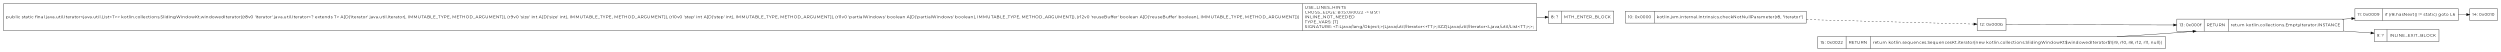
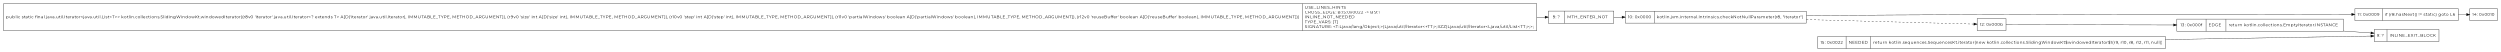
  digraph {
    fontname=Montserrat
    rankdir=LR
    node [fontname=Montserrat shape=record]
    edge [fontname=Montserrat]
-   n1 [label="{8\:\ ?|MTH_ENTER_BLOCK\l}"]
+   n1 [label="{8\:\ ?|MTH_ENTER_NOT\l}"]
    n2 [label="{10\:\ 0x0000|kotlin.jvm.internal.Intrinsics.checkNotNullParameter(r8, \"iterator\")\l}"]
    n3 [label="{11\:\ 0x0009|if (r8.hasNext() != static) goto L6\l}"]
    n4 [label="{12\:\ 0x000b}"]
    n5 [label="{14\:\ 0x0010}"]
-   n6 [label="{13\:\ 0x000f|RETURN\l|return kotlin.collections.EmptyIterator.INSTANCE\l}"]
+   n6 [label="{13\:\ 0x000f|EDGE\l|return kotlin.collections.EmptyIterator.INSTANCE\l}"]
    n7 [label="{9\:\ ?|INLINE_EXIT_BLOCK\l}"]
-   n8 [label="{15\:\ 0x0022|RETURN\l|return kotlin.sequences.SequencesKt.iterator(new kotlin.collections.SlidingWindowKt$windowedIterator$1(r9, r10, r8, r12, r11, null))\l}"]
+   n8 [label="{15\:\ 0x0022|NEEDED\l|return kotlin.sequences.SequencesKt.iterator(new kotlin.collections.SlidingWindowKt$windowedIterator$1(r9, r10, r8, r12, r11, null))\l}"]
    n9 [label="{public static final java.util.Iterator\<java.util.List\<T\>\> kotlin.collections.SlidingWindowKt.windowedIterator((r8v0 'iterator' java.util.Iterator\<? extends T\> A[D('iterator' java.util.Iterator), IMMUTABLE_TYPE, METHOD_ARGUMENT]), (r9v0 'size' int A[D('size' int), IMMUTABLE_TYPE, METHOD_ARGUMENT]), (r10v0 'step' int A[D('step' int), IMMUTABLE_TYPE, METHOD_ARGUMENT]), (r11v0 'partialWindows' boolean A[D('partialWindows' boolean), IMMUTABLE_TYPE, METHOD_ARGUMENT]), (r12v0 'reuseBuffer' boolean A[D('reuseBuffer' boolean), IMMUTABLE_TYPE, METHOD_ARGUMENT]))  | USE_LINES_HINTS\lCROSS_EDGE: B:15:0x0022 \-\> B:9:?\lINLINE_NOT_NEEDED\lTYPE_VARS: [T]\lSIGNATURE: \<T:Ljava\/lang\/Object;\>(Ljava\/util\/Iterator\<+TT;\>;IIZZ)Ljava\/util\/Iterator\<Ljava\/util\/List\<TT;\>;\>;\l}"]
-   n6 -> n3
+   n1 -> n2
+   n2 -> n3
    n2 -> n4 [style=dashed]
    n3 -> n5
    n4 -> n6
    n6 -> n7
-   n8 -> n6
+   n8 -> n7
    n9 -> n1
  }
